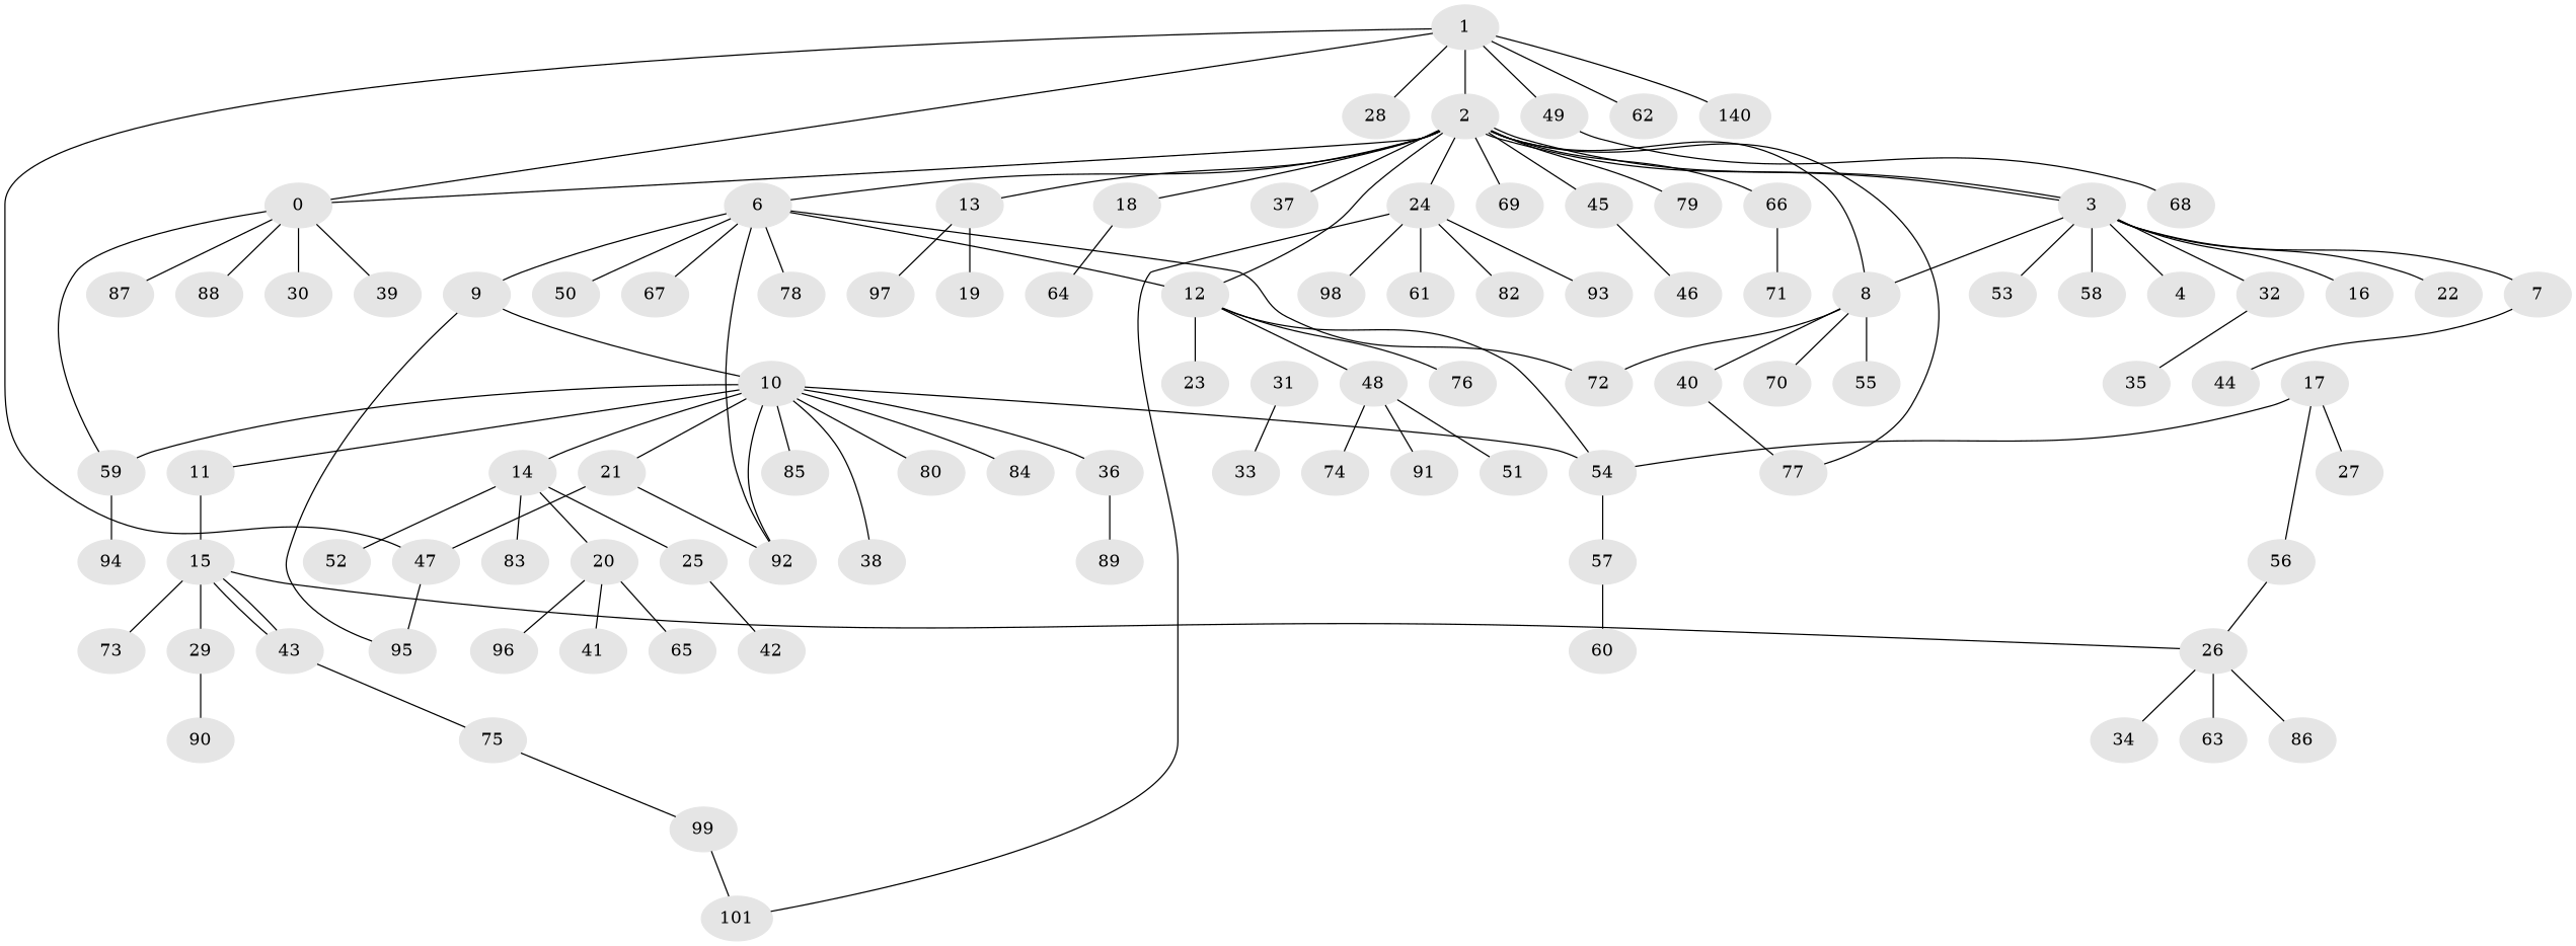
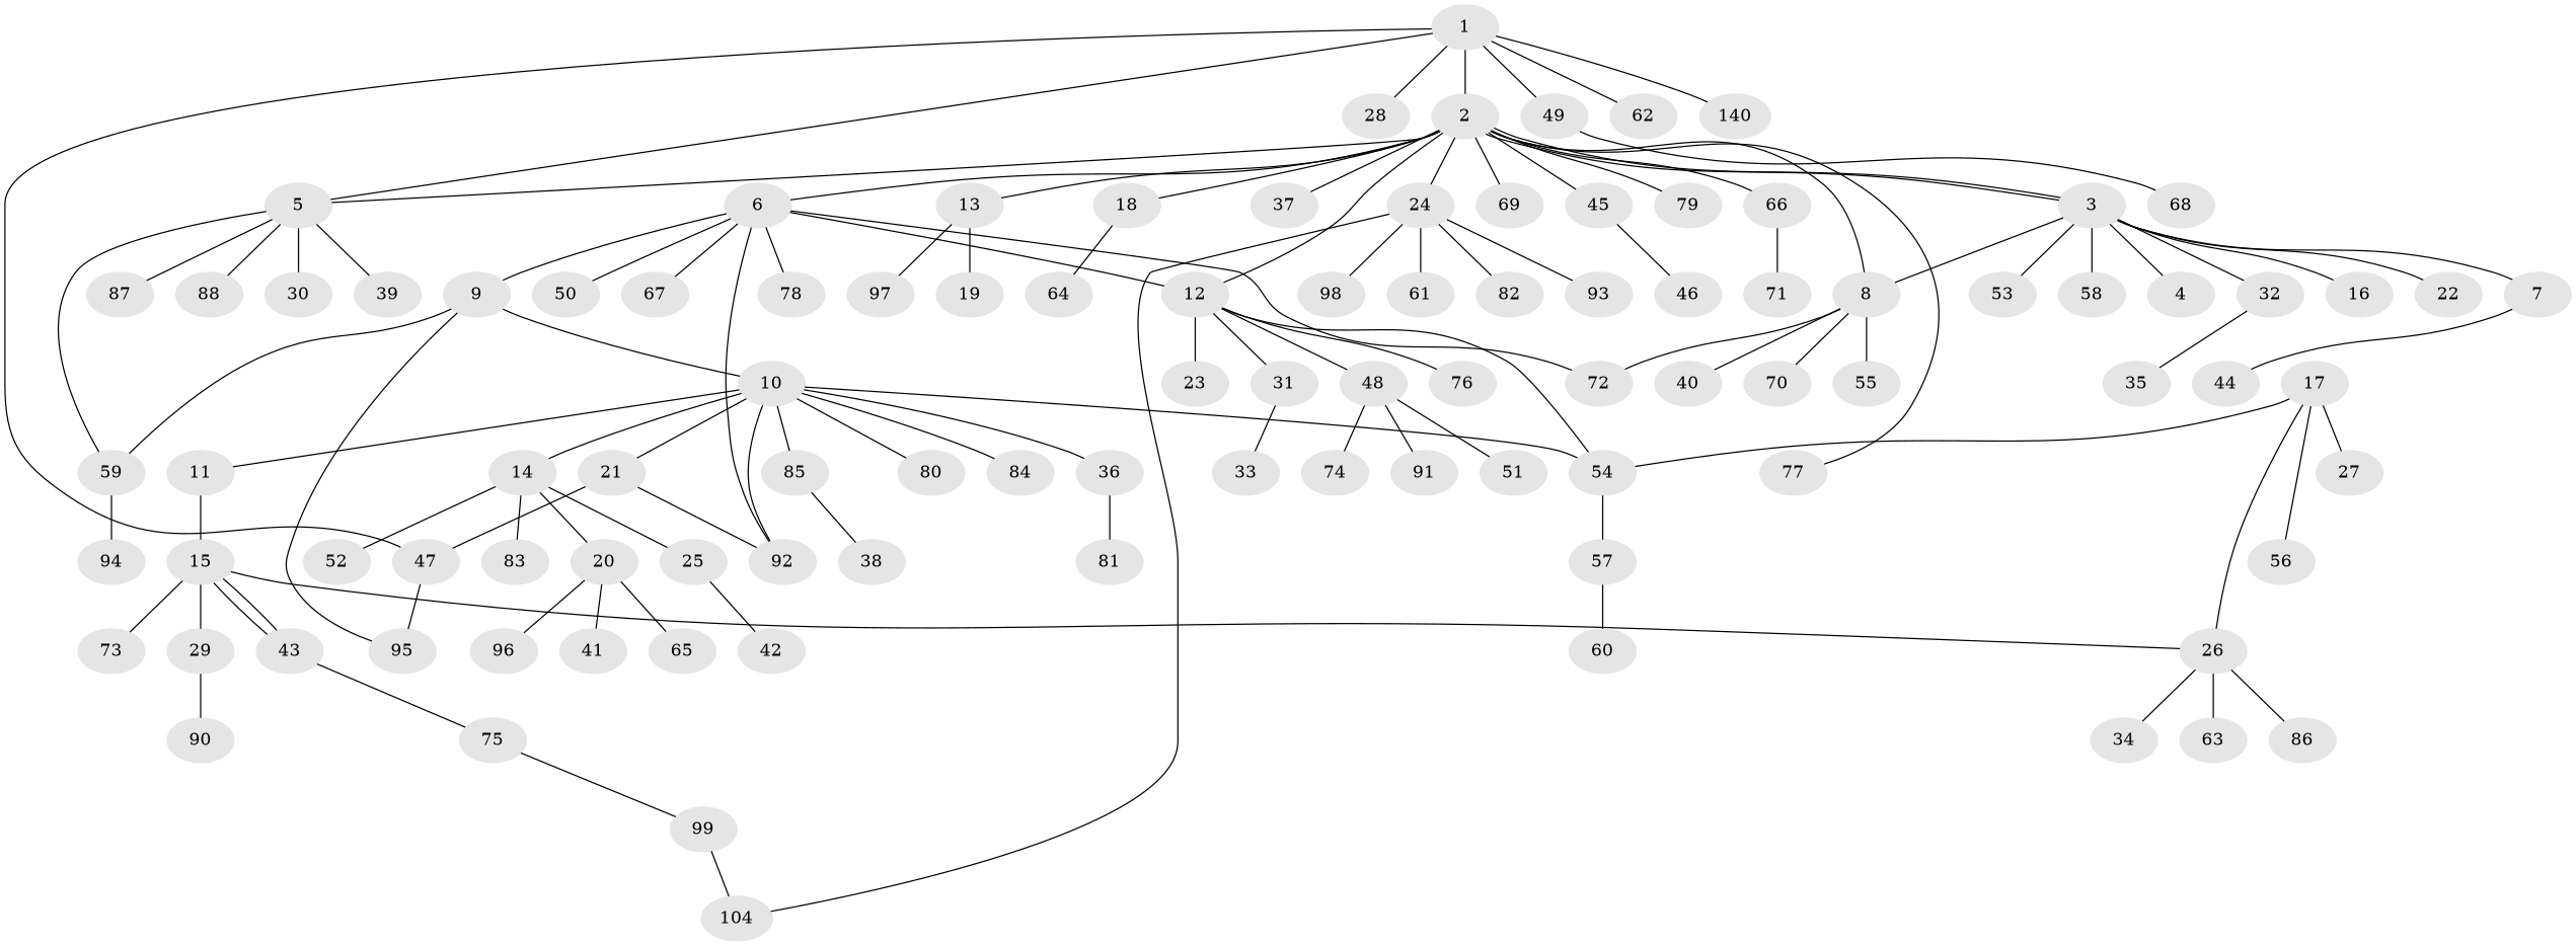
  graph {
    node [color=gray90 style=filled]
    1
    2
-   5 [label=0]
+   5
    28
    47
    49
    62
    n8 [label=140]
    3
    6
    8
    12
    13
    18
    24
    37
    45
    66
    69
    77
    79
    30
    39
    59
    87
    88
    95
    68
    4
    7
    16
    22
    32
    53
    58
    9
    50
    67
    72
    78
    92
    40
    55
    70
    54
    23
    31
    48
    76
    19
    97
    17
    26
    27
    56
    64
    61
    82
    93
    98
-   101
+   101 [label=104]
    46
    71
    44
    35
    94
    10
    11
    14
    21
    36
    38
    80
    84
    85
    15
    20
    25
    52
    83
-   89
+   89 [label=81]
    57
    29
    43
    73
    33
    51
    74
    91
    41
    65
    96
    42
    34
    63
    86
    90
    75
    99
    60
    1 -- 2
    1 -- 5
    1 -- 28
    1 -- 47
    1 -- 49
    1 -- 62
    1 -- n8
    2 -- 5
    2 -- 3
    2 -- 3
    2 -- 6
    2 -- 8
    2 -- 12
    2 -- 13
    2 -- 18
    2 -- 24
    2 -- 37
    2 -- 45
    2 -- 66
    2 -- 69
    2 -- 77
    2 -- 79
    5 -- 30
    5 -- 39
    5 -- 59
    5 -- 87
    5 -- 88
    47 -- 95
    49 -- 68
    3 -- 8
    3 -- 4
    3 -- 7
    3 -- 16
    3 -- 22
    3 -- 32
    3 -- 53
    3 -- 58
    6 -- 12
    6 -- 9
    6 -- 50
    6 -- 67
    6 -- 72
    6 -- 78
    6 -- 92
    8 -- 72
    8 -- 40
    8 -- 55
    8 -- 70
    12 -- 54
    12 -- 23
+   12 -- 31
    12 -- 48
    12 -- 76
    13 -- 19
    13 -- 97
    18 -- 64
    24 -- 61
    24 -- 82
    24 -- 93
    24 -- 98
    24 -- 101
    45 -- 46
    66 -- 71
    59 -- 94
    7 -- 44
    32 -- 35
-   10 -- 59
+   9 -- 59
    9 -- 95
    9 -- 10
-   40 -- 77
    54 -- 57
    31 -- 33
    48 -- 51
    48 -- 74
    48 -- 91
    17 -- 54
-   56 -- 26
+   17 -- 26
    17 -- 27
    17 -- 56
    26 -- 34
    26 -- 63
    26 -- 86
    10 -- 92
    10 -- 54
    10 -- 11
    10 -- 14
    10 -- 21
    10 -- 36
-   10 -- 38
+   85 -- 38
    10 -- 80
    10 -- 84
    10 -- 85
    11 -- 15
    14 -- 20
    14 -- 25
    14 -- 52
    14 -- 83
    21 -- 47
    21 -- 92
    36 -- 89
    15 -- 26
    15 -- 29
    15 -- 43
    15 -- 43
    15 -- 73
    20 -- 41
    20 -- 65
    20 -- 96
    25 -- 42
    57 -- 60
    29 -- 90
    43 -- 75
    75 -- 99
    99 -- 101
  }
